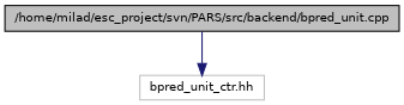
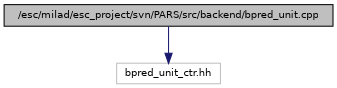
  digraph {
    node [fontname=Helvetica fontsize=10 shape=record style=filled]
-   n1 [color=black fillcolor=grey75 fontcolor=black height=0.2 label="/home/milad/esc_project/svn/PARS/src/backend/bpred_unit.cpp" width=0.4]
+   n1 [color=black fillcolor=grey75 fontcolor=black height=0.2 label="/esc/milad/esc_project/svn/PARS/src/backend/bpred_unit.cpp" width=0.4]
    n2 [color=grey75 fillcolor=white height=0.2 label="bpred_unit_ctr.hh" width=0.4]
    n1 -> n2 [color=midnightblue fontname=Helvetica fontsize=10 labelfontname=Helvetica labelfontsize=10 style=solid]
  }
